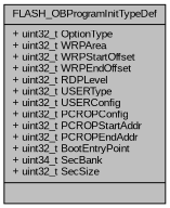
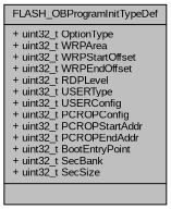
  digraph {
    fontname="Liberation Sans"
-   n1 [color=black fillcolor=grey75 fontcolor=black fontname="Liberation Sans" fontsize=10 height=0.2 label="{FLASH_OBProgramInitTypeDef\n|+ uint32_t OptionType\l+ uint32_t WRPArea\l+ uint32_t WRPStartOffset\l+ uint32_t WRPEndOffset\l+ uint32_t RDPLevel\l+ uint32_t USERType\l+ uint32_t USERConfig\l+ uint32_t PCROPConfig\l+ uint32_t PCROPStartAddr\l+ uint32_t PCROPEndAddr\l+ uint32_t BootEntryPoint\l+ uint34_t SecBank\l+ uint32_t SecSize\l|}" shape=record style=filled width=0.4]
+   n1 [color=black fillcolor=grey75 fontcolor=black fontname="Liberation Sans" fontsize=10 height=0.2 label="{FLASH_OBProgramInitTypeDef\n|+ uint32_t OptionType\l+ uint32_t WRPArea\l+ uint32_t WRPStartOffset\l+ uint32_t WRPEndOffset\l+ uint32_t RDPLevel\l+ uint32_t USERType\l+ uint32_t USERConfig\l+ uint32_t PCROPConfig\l+ uint32_t PCROPStartAddr\l+ uint32_t PCROPEndAddr\l+ uint32_t BootEntryPoint\l+ uint32_t SecBank\l+ uint32_t SecSize\l|}" shape=record style=filled width=0.4]
  }
